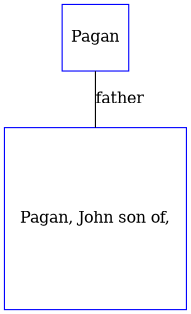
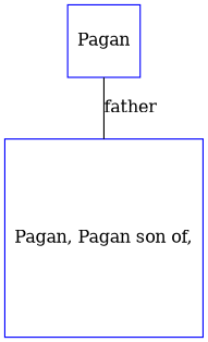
  digraph {
    node [color=blue regular=1 shape=box]
    n1 [label=Pagan]
-   n2 [label="Pagan, John son of,"]
+   n2 [label="Pagan, Pagan son of,"]
    n1 -> n2 [arrowsize=0.0 dir=none label=father]
  }
